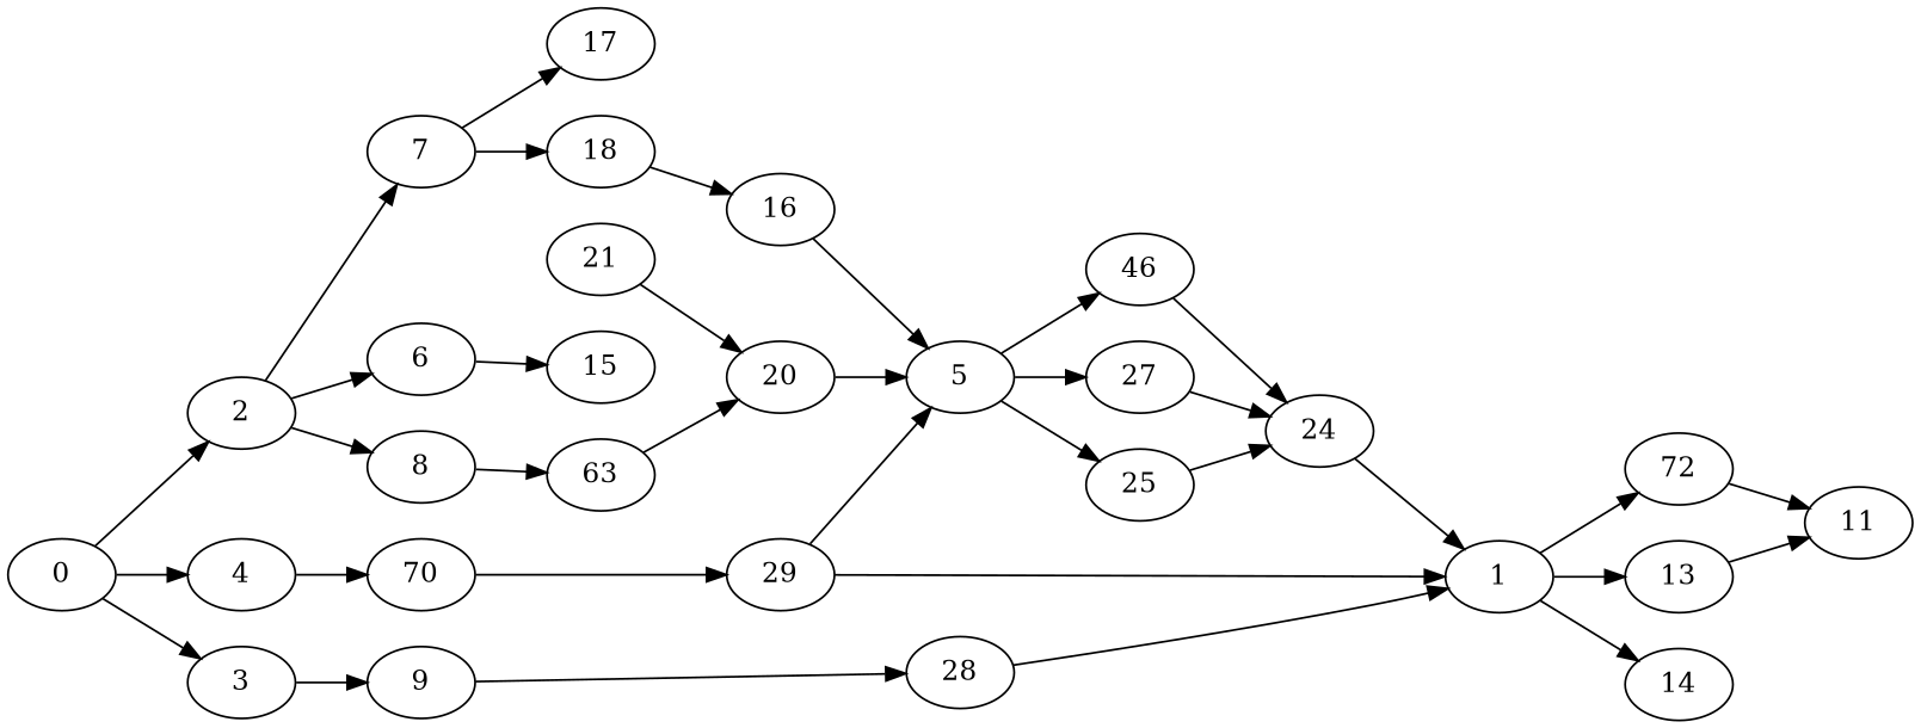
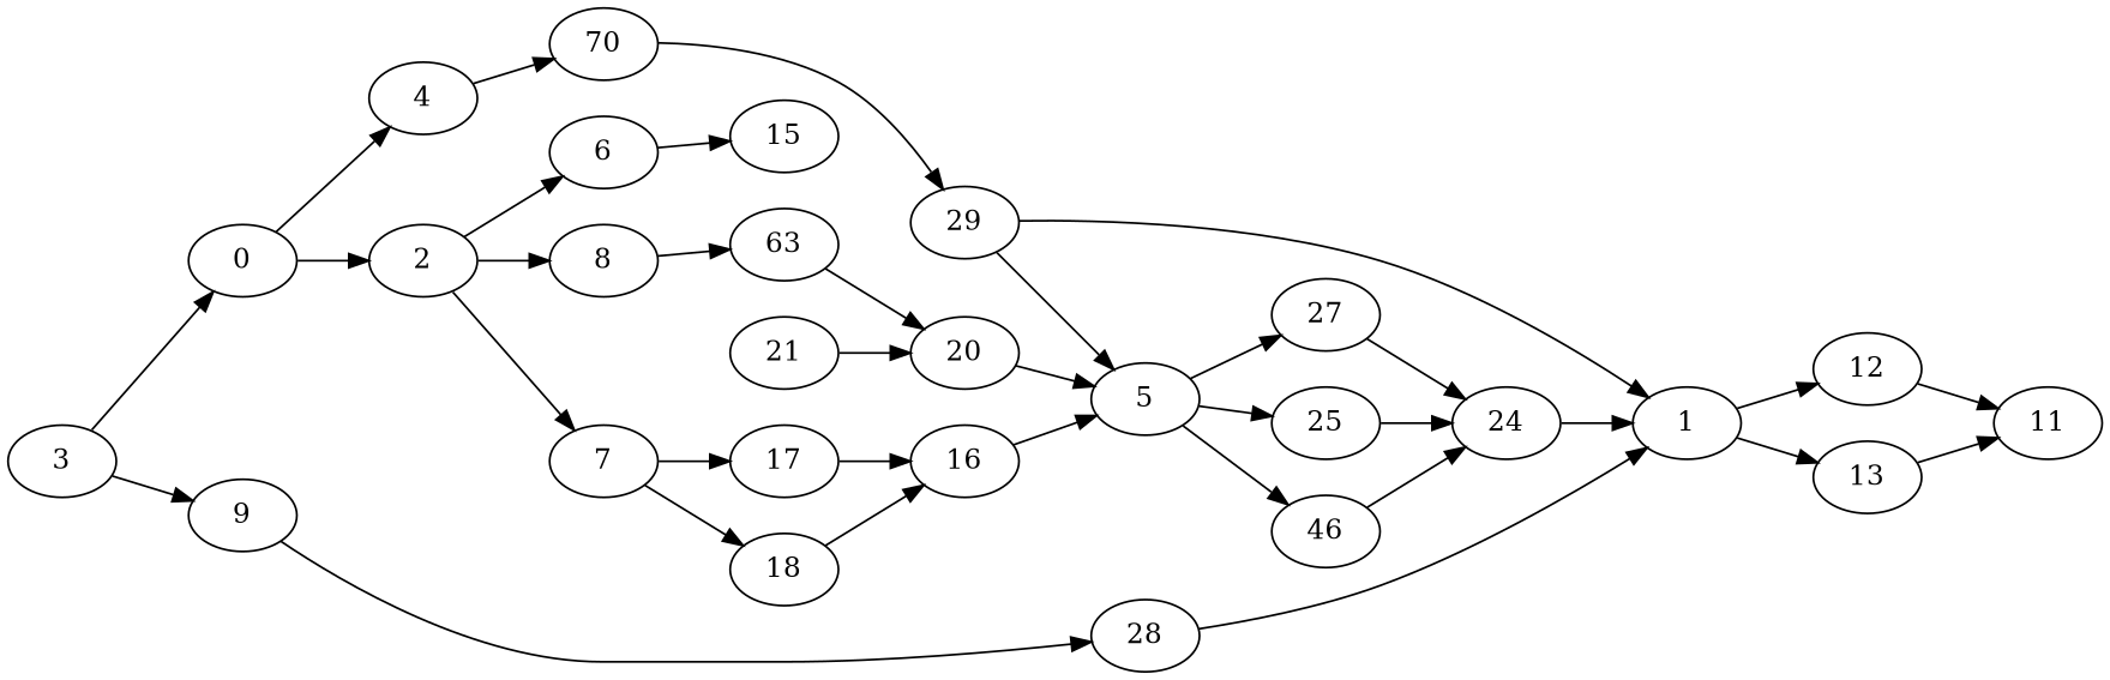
  digraph {
    rankdir=LR
    node [Weight=27]
    edge [Weight=2]
    0 [Weight=96]
    2 [Weight=96]
    3 [Weight=110]
    4
    8 [Weight=96]
    7 [Weight=82]
    6
    9
    n9 [Weight=69 label=70]
    n10 [Weight=110 label=63]
    18 [Weight=96]
    17 [Weight=41]
    15 [Weight=123]
    20 [Weight=41]
    21 [Weight=82]
    16 [Weight=69]
    5 [Weight=110]
    25 [Weight=123]
    n19 [Weight=110 label=46]
    27
    24 [Weight=123]
    1 [Weight=41]
    28 [Weight=69]
    29
-   12 [Weight=123 label=72]
+   12 [Weight=123]
    13 [Weight=41]
-   14 [Weight=41]
    11 [Weight=137]
    0 -> 2 [Weight=6]
-   0 -> 3 [Weight=10]
+   3 -> 0 [Weight=10]
    0 -> 4 [Weight=4]
    2 -> 8 [Weight=10]
    2 -> 7 [Weight=6]
    2 -> 6 [Weight=7]
    3 -> 9
    4 -> n9
    8 -> n10 [Weight=3]
    7 -> 18 [Weight=4]
    7 -> 17 [Weight=6]
    6 -> 15
    9 -> 28
    n9 -> 29 [Weight=8]
    n10 -> 20
    18 -> 16 [Weight=10]
+   17 -> 16 [Weight=6]
    20 -> 5 [Weight=8]
    21 -> 20 [Weight=9]
    16 -> 5 [Weight=3]
    5 -> 25
    5 -> n19 [Weight=3]
    5 -> 27 [Weight=10]
    25 -> 24 [Weight=5]
    n19 -> 24 [Weight=8]
    27 -> 24
    24 -> 1 [Weight=3]
    1 -> 12 [Weight=9]
    1 -> 13 [Weight=5]
-   1 -> 14 [Weight=4]
    28 -> 1 [Weight=9]
    29 -> 5 [Weight=6]
    29 -> 1 [Weight=6]
    12 -> 11 [Weight=3]
    13 -> 11 [Weight=10]
  }
